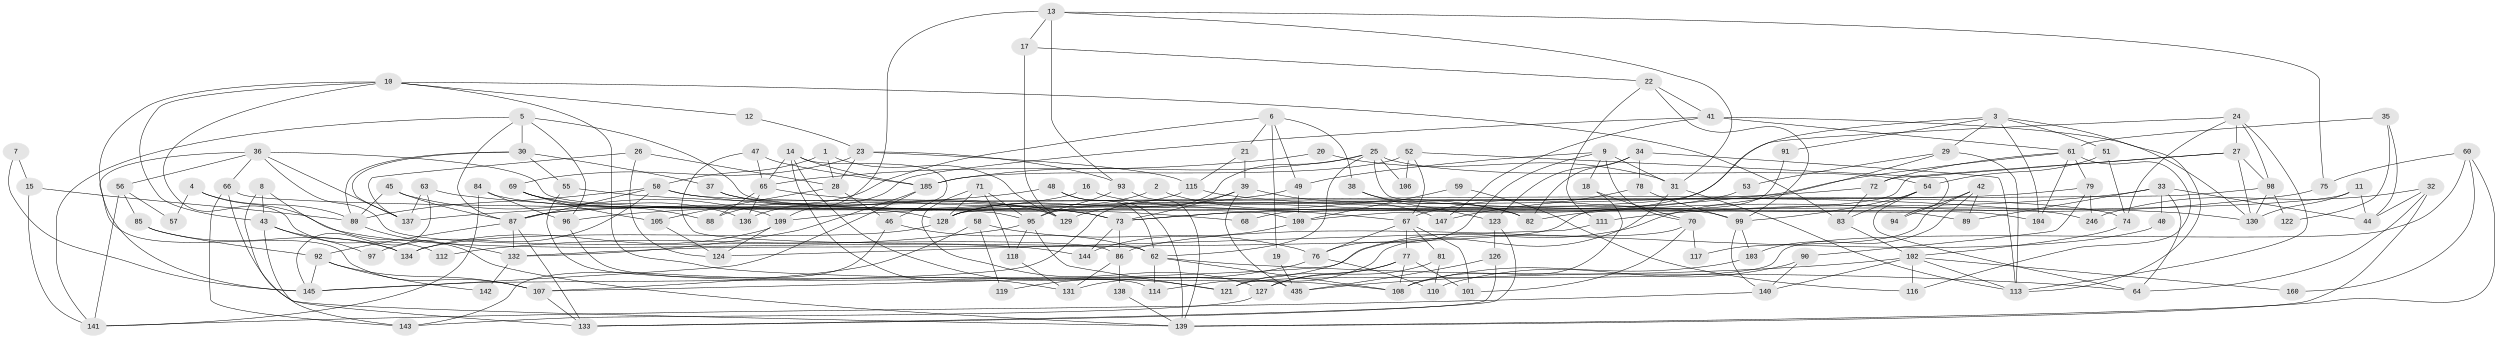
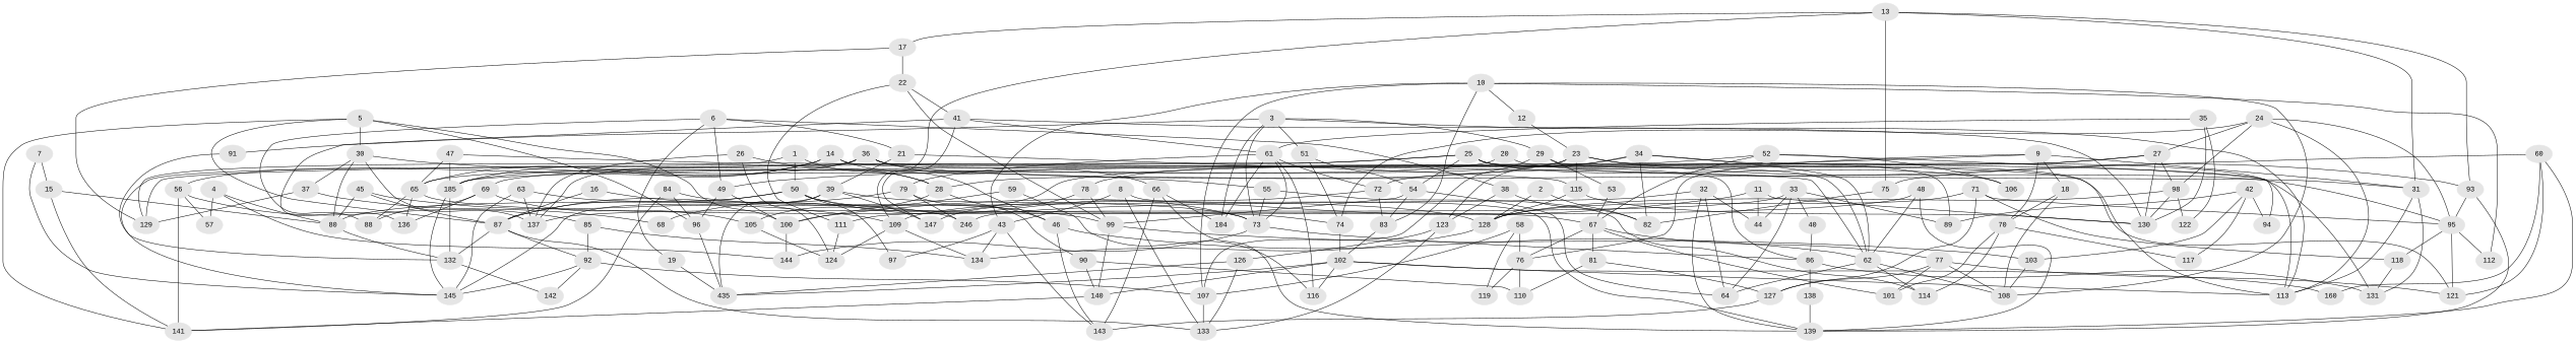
  graph {
    fontname="Liberation Mono"
    node [color=gray90 fontname="Liberation Mono" style=filled]
    edge [fontname="Liberation Mono"]
    1
    28
    50
    129
    46
    105
    73
    80
    87
    74
    97
    2
    82
    128
    134
    3
    29
    51
    91
    104
    113
    107
    53
    54
    144
    86
    132
    4
    57
    5
    30
    96
    100
    141
    137
    37
    55
    133
    92
    n40 [label=435]
    6
    19
    21
    38
    49
    88
    39
    115
    123
    7
    15
    145
    8
    43
    139
    143
    9
    18
    31
    70
    76
    108
    131
    117
    114
    101
    119
    110
    10
    12
    83
    112
    23
    102
    11
    44
    130
    93
    69
    13
    17
    75
    109
    22
    95
    124
    14
    65
    121
    n90 [label=185]
    62
    136
    67
    16
    99
    103
    140
    41
    111
    20
    147
    61
    24
    27
    98
    68
    72
    118
    122
    25
    89
    106
    64
    26
    32
    n116 [label=246]
    33
    40
    34
    78
    126
    35
    116
    79
    36
    56
    66
    85
    138
    42
    94
    45
    47
    48
    52
    77
    81
    58
    59
    60
    n141 [label=160]
    90
    63
    127
    71
    142
    84
    1 -- 28
    1 -- 50
    1 -- 129
    28 -- 46
    28 -- 105
    50 -- 73
    50 -- 80
    50 -- 87
    50 -- 74
    50 -- 97
    46 -- 143
    46 -- 62
    105 -- 124
    73 -- 144
    73 -- 86
    80 -- 132
    87 -- 132
    87 -- 133
    87 -- 92
    74 -- 102
    2 -- 82
    2 -- 128
    128 -- 134
    3 -- 73
    3 -- 29
    3 -- 51
    3 -- 91
    3 -- 104
    3 -- 113
    29 -- 113
    29 -- 107
    29 -- 53
    51 -- 74
    51 -- 54
    91 -- 132
    107 -- 133
    53 -- 67
    54 -- 83
    54 -- 99
    54 -- 64
    86 -- 131
    86 -- 138
    132 -- 142
    4 -- 80
    4 -- 144
    4 -- 57
    5 -- 87
    5 -- 30
    5 -- 96
    5 -- 100
    5 -- 141
    30 -- 80
    30 -- 137
    30 -- 37
    30 -- 55
    96 -- n40
    100 -- 144
    37 -- 129
    37 -- 68
    55 -- 73
    55 -- 114
    92 -- 107
    92 -- 145
    92 -- 142
    6 -- 19
    6 -- 21
    6 -- 38
    6 -- 49
    6 -- 88
    19 -- n40
    21 -- 39
    21 -- 115
    38 -- 82
    38 -- 123
    49 -- 96
    49 -- 100
    39 -- 73
    39 -- n40
    39 -- 145
    39 -- 147
    115 -- 128
    115 -- 130
    123 -- 133
    123 -- 126
    7 -- 15
    7 -- 145
    15 -- 80
    15 -- 141
    8 -- 133
    8 -- 43
    8 -- 139
    43 -- 97
    43 -- 134
    43 -- 143
    9 -- 49
    9 -- 18
    9 -- 31
    9 -- 70
    9 -- 76
    18 -- 70
    18 -- 108
    31 -- 113
    31 -- 131
    70 -- 117
    70 -- 114
    70 -- 101
    76 -- 119
    76 -- 110
    10 -- 107
    10 -- 43
    10 -- 108
    10 -- 12
    10 -- 83
    10 -- 112
    12 -- 23
    83 -- 102
    23 -- 28
    23 -- 115
    23 -- 93
    23 -- 69
    102 -- 113
    102 -- n40
    102 -- 140
    102 -- 116
    102 -- n141
    11 -- 100
    11 -- 44
    11 -- 130
    93 -- 139
    93 -- 95
    69 -- 105
    69 -- 88
    69 -- 136
    13 -- 31
    13 -- 93
    13 -- 17
    13 -- 75
    13 -- 109
    17 -- 129
    17 -- 22
    75 -- 82
    109 -- 134
    109 -- 124
    22 -- 99
    22 -- 41
    22 -- 111
    95 -- 112
    95 -- 121
    95 -- 118
    14 -- 46
-   14 -- 131
+   23 -- 131
    14 -- 65
    14 -- 121
    14 -- n90
    65 -- 88
    65 -- 136
    65 -- 67
    n90 -- 132
    n90 -- 145
    62 -- 108
    62 -- 114
    62 -- 64
    67 -- 76
    67 -- 101
    67 -- 77
    67 -- 81
    16 -- 87
    16 -- 99
    99 -- 103
    99 -- 140
    103 -- 108
    140 -- 141
    41 -- 130
    41 -- 136
    41 -- 147
    41 -- 61
    111 -- 124
    20 -- 31
    20 -- 65
    61 -- 73
    61 -- 104
    61 -- 72
    61 -- 116
    61 -- 79
    24 -- 74
    24 -- 113
    24 -- 95
    24 -- 27
    24 -- 98
    27 -- 130
    27 -- 98
    27 -- 68
    27 -- 72
    98 -- 128
    98 -- 130
    98 -- 122
    72 -- 83
    72 -- 109
    118 -- 131
    25 -- 129
    25 -- 54
    25 -- n90
    25 -- 62
    25 -- 89
    25 -- 106
    26 -- 28
    26 -- 137
    26 -- 124
    32 -- 139
    32 -- 44
    32 -- 64
    32 -- n116
    33 -- 44
    33 -- 111
    33 -- 89
    33 -- 64
    33 -- 40
    40 -- 86
    34 -- 82
    34 -- 113
    34 -- 123
+   34 -- 62
    34 -- 78
    78 -- 99
    78 -- 147
    126 -- 133
    126 -- n40
-   35 -- 44
+   35 -- 130
    35 -- 61
    35 -- 122
    79 -- 87
    79 -- n116
    79 -- 90
    36 -- 86
    36 -- 137
    36 -- 145
    36 -- 95
    36 -- 56
    36 -- 66
    56 -- 57
    56 -- 141
    56 -- 85
    66 -- 104
    66 -- 139
    66 -- 143
    85 -- 134
    85 -- 92
    138 -- 139
    42 -- 117
    42 -- 103
    42 -- 89
    42 -- 94
    45 -- 80
    45 -- 87
    45 -- 109
    47 -- 65
    47 -- n90
    47 -- 62
    48 -- 137
    48 -- 139
    48 -- 62
    52 -- n90
    52 -- 67
    52 -- 106
    52 -- 94
    77 -- 108
    77 -- 101
    77 -- 121
    77 -- 127
    81 -- 110
    81 -- 127
    58 -- 107
    58 -- 76
    58 -- 119
    59 -- 100
    59 -- 116
    60 -- 139
    60 -- 75
    60 -- 121
    60 -- n141
    90 -- 110
    90 -- 140
    63 -- 137
    63 -- 145
    63 -- n116
    127 -- 143
    71 -- 128
    71 -- 95
    71 -- 118
    71 -- 127
    84 -- 128
    84 -- 96
    84 -- 141
  }
